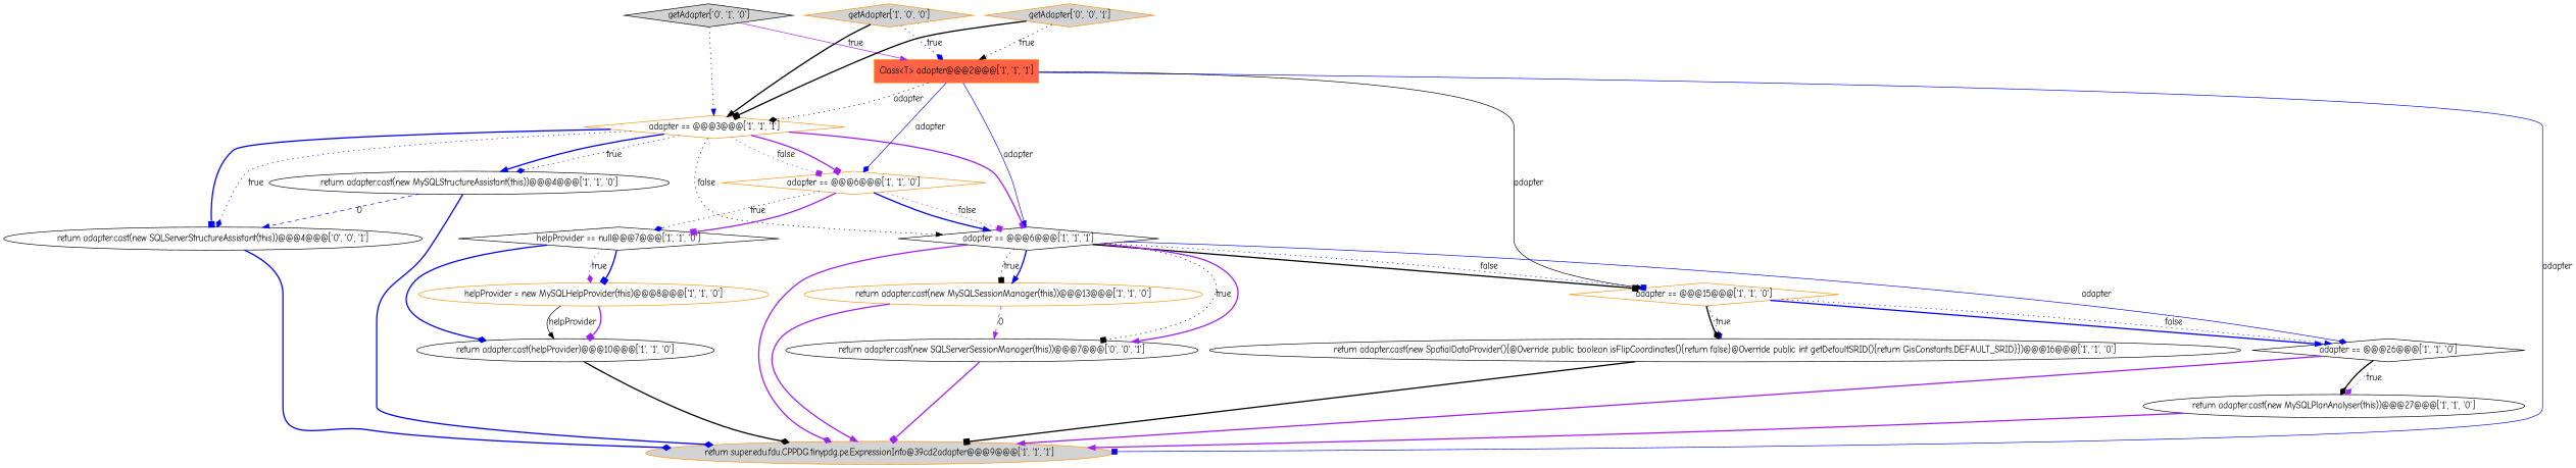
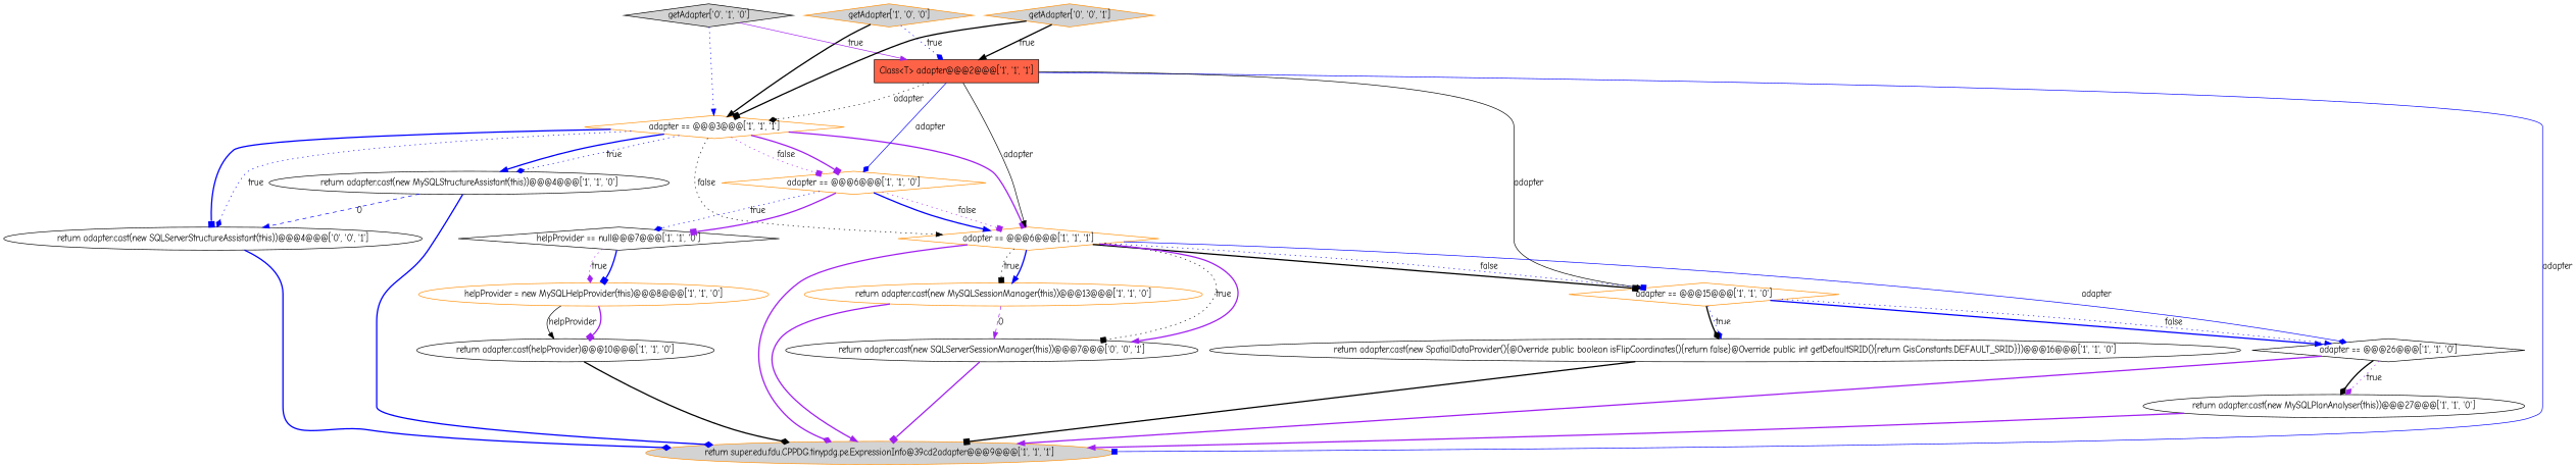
  digraph {
    fontname="Comic Neue"
    node [color=black fillcolor=white fontname="Comic Neue" shape=ellipse style=filled]
    edge [arrowhead=normal color=blue fontname="Comic Neue" style=bold]
    n1 [label="return adapter.cast(helpProvider)@@@10@@@['1', '1', '0']"]
    n2 [color=darkorange fillcolor=lightgray label="return super.edu.fdu.CPPDG.tinypdg.pe.ExpressionInfo@39cd2adapter@@@9@@@['1', '1', '1']"]
    n3 [color=darkorange fillcolor=lightgray label="getAdapter['1', '0', '0']" shape=diamond]
    n4 [color=darkorange label="adapter == @@@3@@@['1', '1', '1']" shape=diamond]
-   n5 [color=darkorange fillcolor=tomato label="Class<T> adapter@@@2@@@['1', '1', '1']" shape=box]
-   n6 [label="adapter == @@@6@@@['1', '1', '1']" shape=diamond]
+   n5 [fillcolor=tomato label="Class<T> adapter@@@2@@@['1', '1', '1']" shape=box]
+   n6 [color=darkorange label="adapter == @@@6@@@['1', '1', '1']" shape=diamond]
    n7 [label="return adapter.cast(new SQLServerStructureAssistant(this))@@@4@@@['0', '0', '1']"]
    n8 [color=darkorange label="adapter == @@@6@@@['1', '1', '0']" shape=diamond]
    n9 [label="return adapter.cast(new MySQLStructureAssistant(this))@@@4@@@['1', '1', '0']"]
    n10 [color=darkorange label="adapter == @@@15@@@['1', '1', '0']" shape=diamond]
    n11 [color=darkorange label="return adapter.cast(new MySQLSessionManager(this))@@@13@@@['1', '1', '0']"]
    n12 [label="return adapter.cast(new SQLServerSessionManager(this))@@@7@@@['0', '0', '1']"]
    n13 [color=darkorange label="helpProvider = new MySQLHelpProvider(this)@@@8@@@['1', '1', '0']"]
    n14 [label="helpProvider == null@@@7@@@['1', '1', '0']" shape=diamond]
    n15 [label="return adapter.cast(new SpatialDataProvider(){@Override public boolean isFlipCoordinates(){return false}@Override public int getDefaultSRID(){return GisConstants.DEFAULT_SRID}})@@@16@@@['1', '1', '0']"]
    n16 [label="adapter == @@@26@@@['1', '1', '0']" shape=diamond]
    n17 [label="return adapter.cast(new MySQLPlanAnalyser(this))@@@27@@@['1', '1', '0']"]
    n18 [fillcolor=lightgray label="getAdapter['0', '1', '0']" shape=diamond]
    n19 [color=darkorange fillcolor=lightgray label="getAdapter['0', '0', '1']" shape=diamond]
    n1 -> n2 [arrowhead=diamond color=black]
    n3 -> n4 [color=black]
    n3 -> n5 [arrowhead=diamond label=true style=dotted]
    n4 -> n6 [color=black label=false style=dotted]
    n4 -> n6 [arrowhead=box color=purple]
    n4 -> n7 [arrowhead=box]
    n4 -> n7 [arrowhead=diamond label=true style=dotted]
    n4 -> n8 [arrowhead=box color=purple]
    n4 -> n8 [arrowhead=box color=purple label=false style=dotted]
    n4 -> n9 [arrowhead=diamond label=true style=dotted]
    n4 -> n9
    n5 -> n2 [arrowhead=box label=adapter style=solid]
    n5 -> n4 [arrowhead=diamond color=black label=adapter style=dotted]
-   n5 -> n6 [label=adapter style=solid]
+   n5 -> n6 [color=black label=adapter style=solid]
    n5 -> n8 [arrowhead=diamond label=adapter style=solid]
    n5 -> n10 [color=black label=adapter style=solid]
    n6 -> n2 [arrowhead=diamond color=purple]
    n6 -> n10 [arrowhead=box color=black]
    n6 -> n10 [arrowhead=box label=false style=dotted]
    n6 -> n11 [arrowhead=box color=black label=true style=dotted]
    n6 -> n11
    n6 -> n12 [arrowhead=box color=black label=true style=dotted]
    n6 -> n12 [color=purple]
    n6 -> n16 [arrowhead=diamond label=adapter style=solid]
    n7 -> n2 [arrowhead=diamond]
    n8 -> n6
    n8 -> n6 [arrowhead=box color=purple label=false style=dotted]
    n8 -> n14 [arrowhead=box color=purple]
    n8 -> n14 [arrowhead=diamond label=true style=dotted]
    n9 -> n2 [arrowhead=diamond]
    n9 -> n7 [label=0 style=dashed]
    n10 -> n15 [arrowhead=diamond label=true style=dotted]
    n10 -> n15 [arrowhead=diamond color=black]
    n10 -> n16
    n10 -> n16 [label=false style=dotted]
    n11 -> n2 [color=purple]
    n11 -> n12 [color=purple label=0 style=dashed]
    n12 -> n2 [arrowhead=box color=purple]
    n13 -> n1 [arrowhead=box color=purple]
    n13 -> n1 [color=black label=helpProvider style=solid]
-   n14 -> n1 [arrowhead=diamond]
    n14 -> n13 [arrowhead=box]
    n14 -> n13 [arrowhead=diamond color=purple label=true style=dotted]
    n15 -> n2 [arrowhead=box color=black]
    n16 -> n2 [color=purple]
    n16 -> n17 [arrowhead=diamond color=black]
    n16 -> n17 [arrowhead=diamond color=purple label=true style=dotted]
    n17 -> n2 [color=purple]
    n18 -> n4 [style=dotted]
    n18 -> n5 [color=purple label=true style=solid]
    n19 -> n4 [arrowhead=box color=black]
-   n19 -> n5 [color=black label=true style=dotted]
+   n19 -> n5 [color=black label=true]
  }
